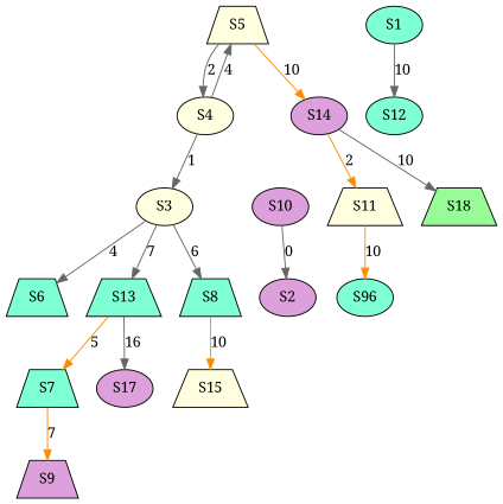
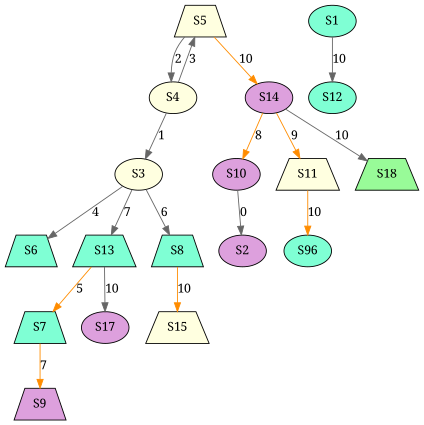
  strict digraph {
    fontname="Noto Serif"
    node [fillcolor=aquamarine fontname="Noto Serif" shape=ellipse style=filled]
    edge [color=gray40 fontname="Noto Serif"]
    S10 [fillcolor=plum]
    S2 [fillcolor=plum]
    S4 [fillcolor=lightyellow]
    S3 [fillcolor=lightyellow]
    S5 [fillcolor=lightyellow shape=trapezium]
    S6 [shape=trapezium]
    S13 [shape=trapezium]
    S8 [shape=trapezium]
    S14 [fillcolor=plum]
    S7 [shape=trapezium]
    S17 [fillcolor=plum]
    S15 [fillcolor=lightyellow shape=trapezium]
    S9 [fillcolor=plum shape=trapezium]
    S11 [fillcolor=lightyellow shape=trapezium]
    S18 [fillcolor=palegreen shape=trapezium]
    n16 [label=S96]
    S1
    S12
    S10 -> S2 [label=0]
    S4 -> S3 [label=1]
-   S4 -> S5 [label=4]
+   S4 -> S5 [label=3]
    S3 -> S6 [label=4]
    S3 -> S13 [label=7]
    S3 -> S8 [label=6]
    S5 -> S4 [label=2]
    S5 -> S14 [color=darkorange label=10]
    S13 -> S7 [color=darkorange label=5]
-   S13 -> S17 [label=16]
+   S13 -> S17 [label=10]
    S8 -> S15 [color=darkorange label=10]
-   S14 -> S11 [color=darkorange label=2]
+   S14 -> S10 [color=darkorange label=8]
+   S14 -> S11 [color=darkorange label=9]
    S14 -> S18 [label=10]
    S7 -> S9 [color=darkorange label=7]
    S11 -> n16 [color=darkorange label=10]
    S1 -> S12 [label=10]
  }
